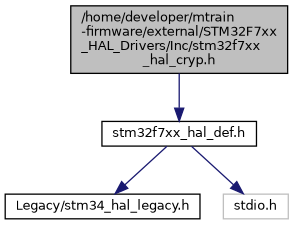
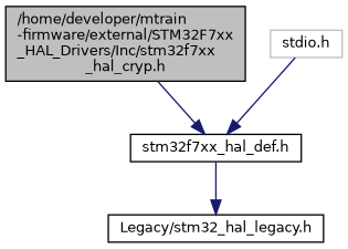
  digraph {
    node [color=black fillcolor=white fontname=Helvetica fontsize=10 shape=record style=filled]
    edge [color=midnightblue fontname=Helvetica fontsize=10 labelfontname=Helvetica labelfontsize=10 style=solid]
    n1 [fillcolor=grey75 fontcolor=black height=0.2 label="/home/developer/mtrain\l-firmware/external/STM32F7xx\l_HAL_Drivers/Inc/stm32f7xx\l_hal_cryp.h" width=0.4]
    n2 [height=0.2 label="stm32f7xx_hal_def.h" width=0.4]
-   n3 [height=0.2 label="Legacy/stm34_hal_legacy.h" width=0.4]
+   n3 [height=0.2 label="Legacy/stm32_hal_legacy.h" width=0.4]
    n4 [color=grey75 height=0.2 label="stdio.h" width=0.4]
    n1 -> n2
    n2 -> n3
-   n2 -> n4
+   n4 -> n2
  }
